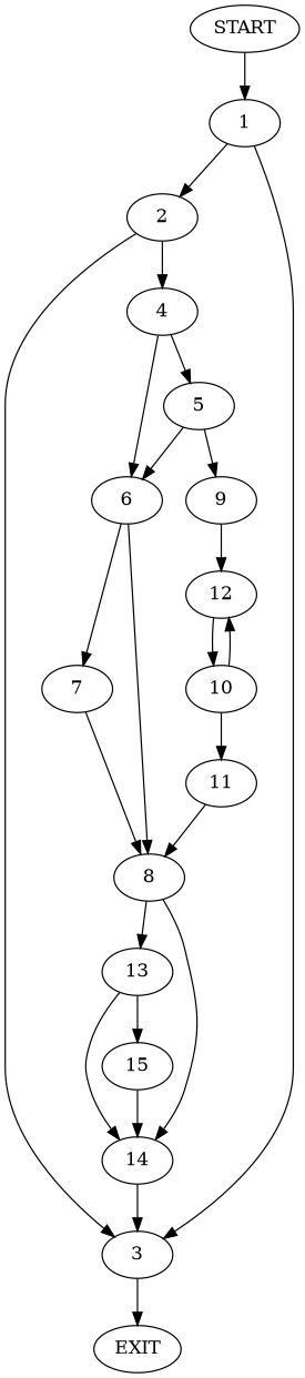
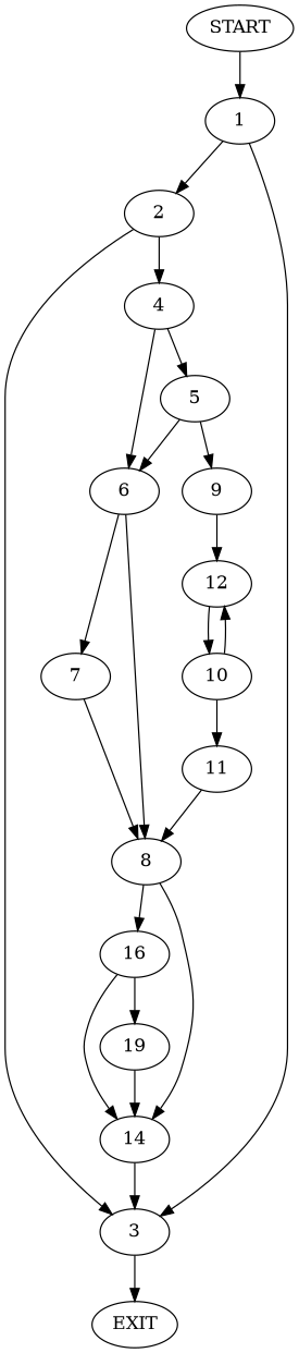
  digraph {
    n1 [label=START]
    1
    2
    3
    n5 [label=EXIT]
    4
    5
    6
    9
    7
    8
    12
-   13
+   13 [label=16]
    14
-   15
+   15 [label=19]
    10
    11
    n1 -> 1
    1 -> 2
    1 -> 3
    2 -> 3
    2 -> 4
    3 -> n5
    4 -> 5
    4 -> 6
    5 -> 6
    5 -> 9
    6 -> 7
    6 -> 8
    9 -> 12
    7 -> 8
    8 -> 13
    8 -> 14
    12 -> 10
    13 -> 14
    13 -> 15
    14 -> 3
    15 -> 14
    10 -> 12
    10 -> 11
    11 -> 8
  }
